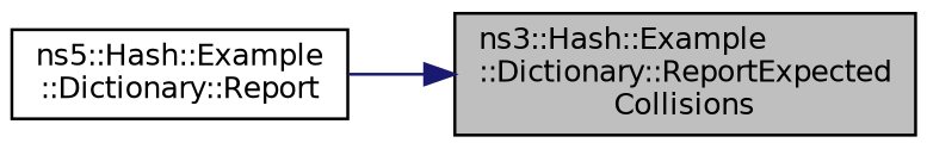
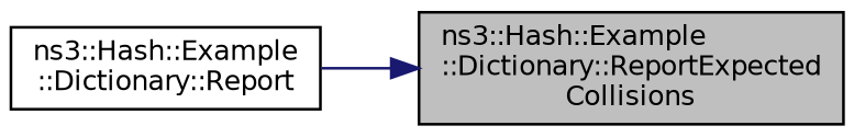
  digraph {
    rankdir=RL
    node [color=black fontname=Helvetica fontsize=10 shape=record style=filled]
    n1 [fillcolor=grey75 fontcolor=black height=0.2 label="ns3::Hash::Example\l::Dictionary::ReportExpected\lCollisions" width=0.4]
-   n2 [fillcolor=white height=0.2 label="ns5::Hash::Example\l::Dictionary::Report" width=0.4]
+   n2 [fillcolor=white height=0.2 label="ns3::Hash::Example\l::Dictionary::Report" width=0.4]
    n1 -> n2 [color=midnightblue dir=back fontname=Helvetica fontsize=10 labelfontname=Helvetica labelfontsize=10 style=solid]
  }
